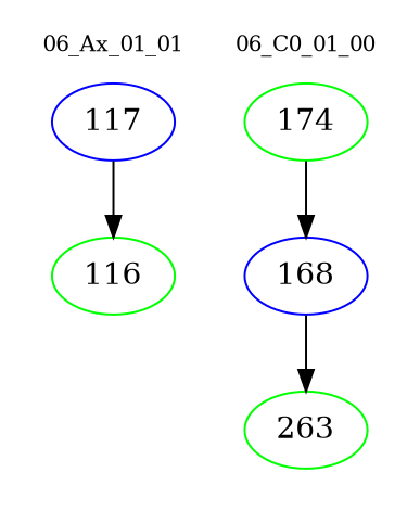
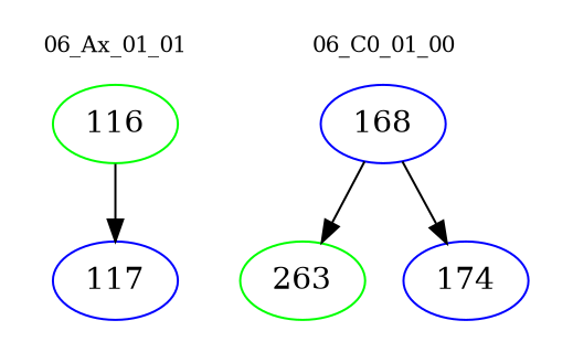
  digraph {
    node [color=blue]
    edge [color=black]
    n1 [label=117]
    n2 [color=green label=116]
    n3 [label=168]
    n4 [color=green label=263]
-   n5 [color=green label=174]
+   n5 [label=174]
    subgraph cluster_1 {
      color=white
      fontsize=10
      label="06_Ax_01_01"
      n1
      n2
    }
    subgraph cluster_2 {
      color=white
      fontsize=10
      label="06_C0_01_00"
      n3
      n4
      n5
    }
-   n1 -> n2
+   n2 -> n1
    n3 -> n4
-   n5 -> n3
+   n3 -> n5
  }
